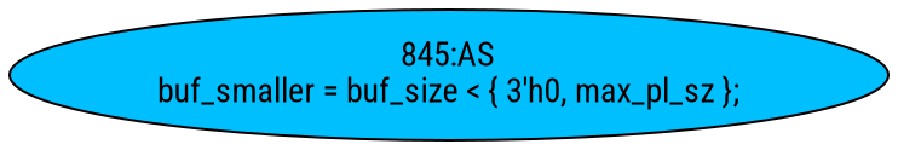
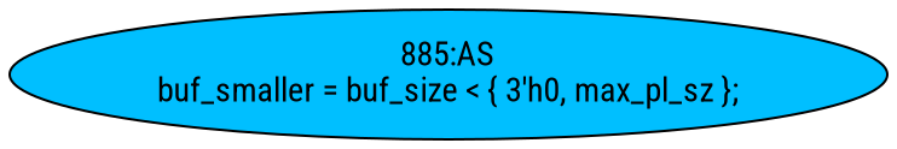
  strict digraph {
    fontname="Roboto Condensed"
-   n1 [ast="<pyverilog.vparser.ast.Assign object at 0x7fae5e105790>" def_var="['buf_smaller']" fillcolor=deepskyblue label="845:AS\nbuf_smaller = buf_size < { 3'h0, max_pl_sz };" statements="[]" style=filled typ=Assign use_var="['buf_size', 'max_pl_sz']" fontname="Roboto Condensed"]
+   n1 [ast="<pyverilog.vparser.ast.Assign object at 0x7fae5e105790>" def_var="['buf_smaller']" fillcolor=deepskyblue label="885:AS\nbuf_smaller = buf_size < { 3'h0, max_pl_sz };" statements="[]" style=filled typ=Assign use_var="['buf_size', 'max_pl_sz']" fontname="Roboto Condensed"]
  }
